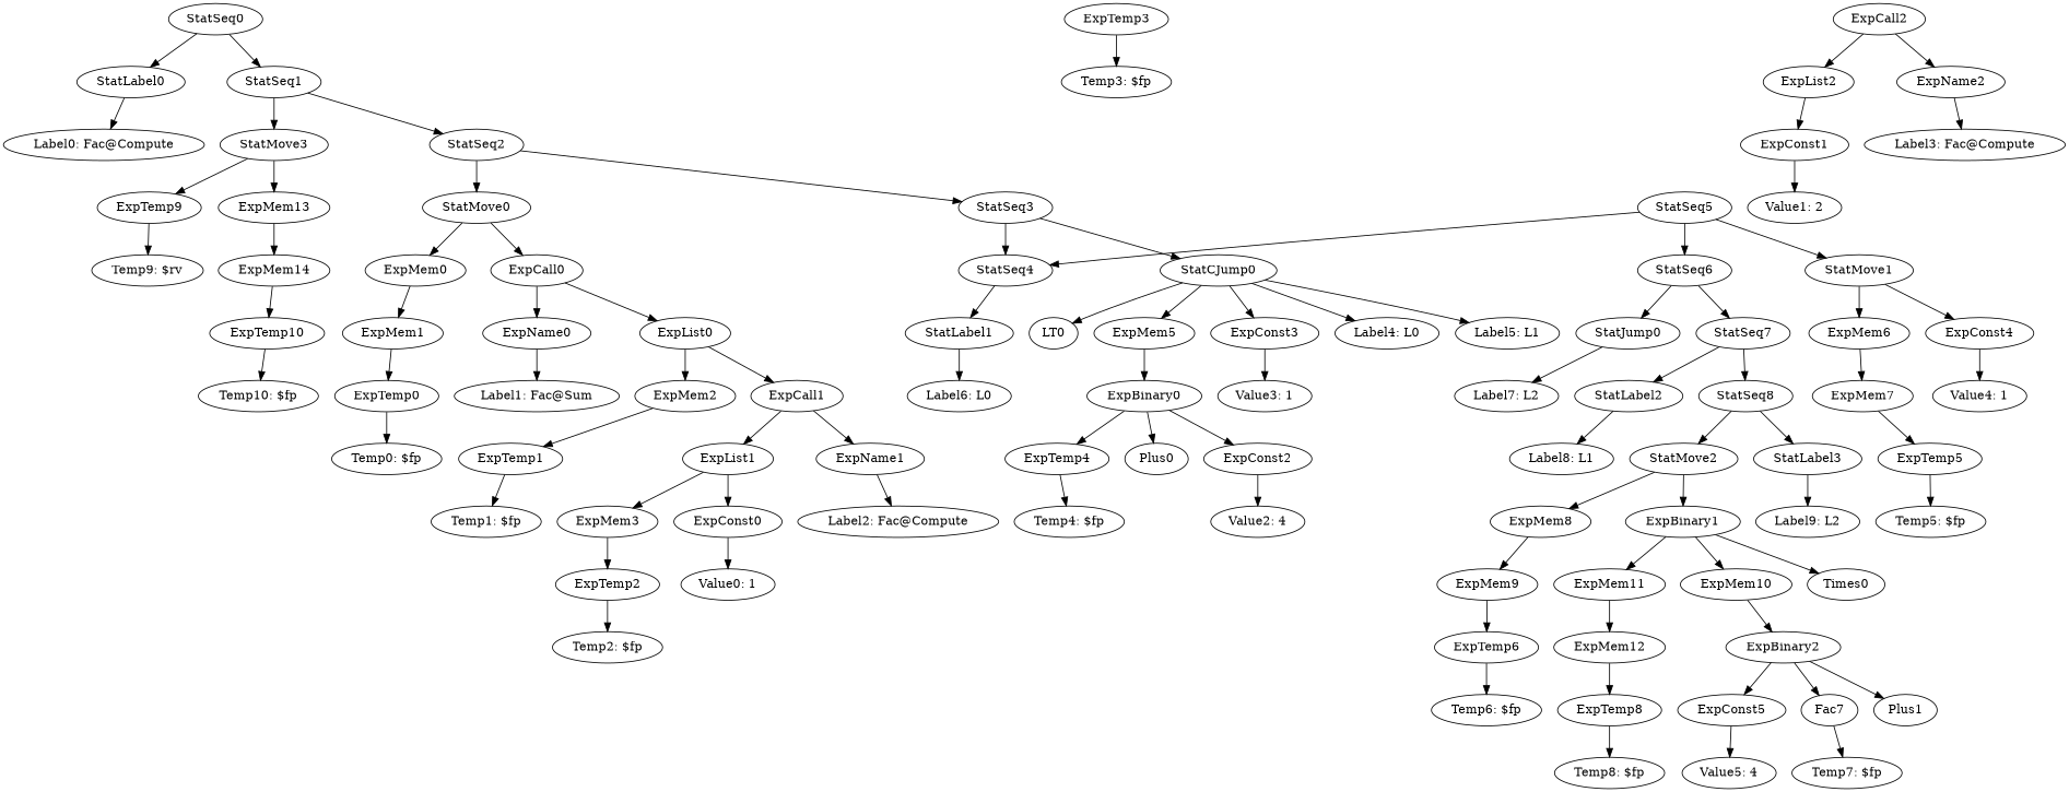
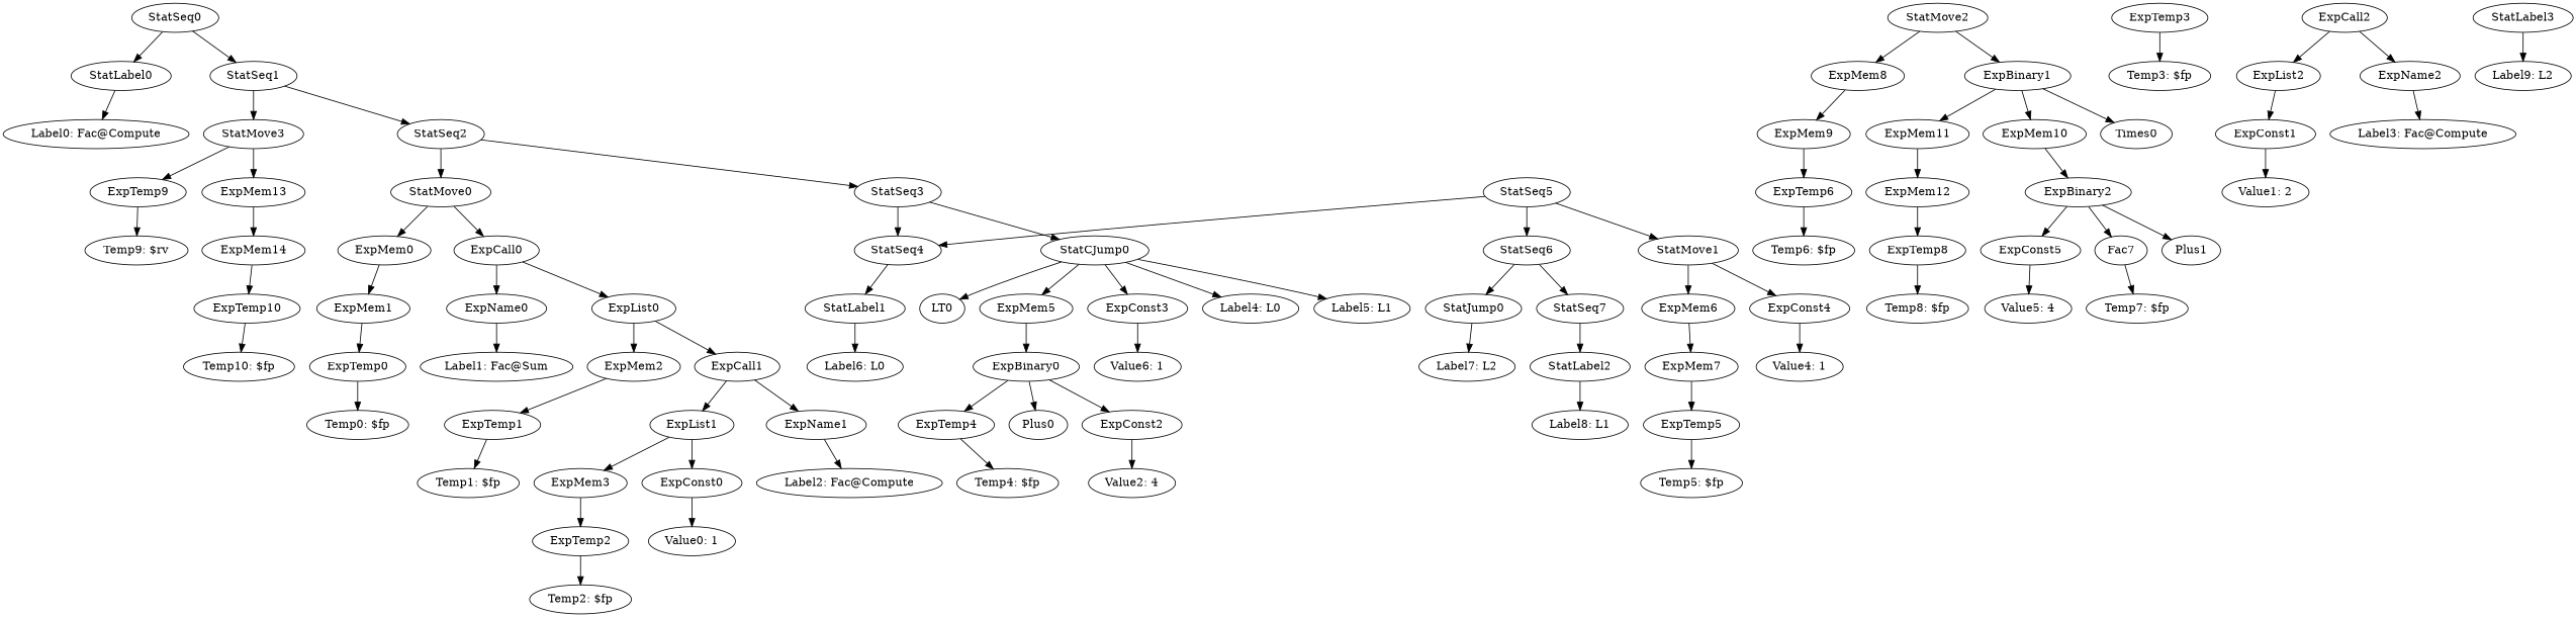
  digraph {
    ordering=out
    ExpTemp10
    "Temp10: $fp"
    StatMove3
    ExpTemp9
    ExpMem13
    "Temp9: $rv"
    ExpMem14
    ExpMem11
    ExpMem12
    ExpTemp8
    "Temp8: $fp"
    ExpMem10
    ExpBinary2
    ExpConst5
    n15 [label=Fac7]
    Plus1
    "Value5: 4"
    "Temp7: $fp"
    StatMove2
    ExpMem8
    ExpBinary1
    ExpMem9
    Times0
    ExpTemp6
    ExpTemp3
    "Temp3: $fp"
    ExpBinary0
    ExpTemp4
    Plus0
    ExpConst2
    "Temp4: $fp"
    "Value2: 4"
    StatSeq0
    StatLabel0
    StatSeq1
    "Label0: Fac@Compute"
    StatSeq2
    StatMove0
    StatSeq3
    ExpTemp1
    "Temp1: $fp"
    ExpTemp5
    "Temp5: $fp"
    ExpTemp2
    "Temp2: $fp"
    ExpList1
    ExpMem3
    ExpConst0
    "Value0: 1"
    ExpMem0
    ExpMem1
    ExpTemp0
    "Temp0: $fp"
    ExpName1
    "Label2: Fac@Compute"
    StatLabel2
    "Label8: L1"
    ExpCall0
    ExpName0
    ExpList0
    "Label1: Fac@Sum"
    ExpMem2
    ExpCall1
    ExpCall2
    ExpList2
    ExpName2
    StatLabel1
    "Label6: L0"
    StatSeq4
    StatSeq5
    StatSeq6
    StatMove1
    StatJump0
    StatSeq7
    ExpMem6
    ExpConst4
    "Label7: L2"
    ExpConst1
    "Value1: 2"
-   StatSeq8
    StatLabel3
    "Label9: L2"
    "Label3: Fac@Compute"
    "Temp6: $fp"
    StatCJump0
    LT0
    ExpMem5
    ExpConst3
    "Label4: L0"
    "Label5: L1"
-   "Value3: 1"
+   "Value3: 1" [label="Value6: 1"]
    ExpMem7
    "Value4: 1"
    ExpTemp10 -> "Temp10: $fp"
    StatMove3 -> ExpTemp9
    StatMove3 -> ExpMem13
    ExpTemp9 -> "Temp9: $rv"
    ExpMem13 -> ExpMem14
    ExpMem14 -> ExpTemp10
    ExpMem11 -> ExpMem12
    ExpMem12 -> ExpTemp8
    ExpTemp8 -> "Temp8: $fp"
    ExpMem10 -> ExpBinary2
    ExpBinary2 -> ExpConst5
    ExpBinary2 -> n15
    ExpBinary2 -> Plus1
    ExpConst5 -> "Value5: 4"
    n15 -> "Temp7: $fp"
    StatMove2 -> ExpMem8
    StatMove2 -> ExpBinary1
    ExpMem8 -> ExpMem9
    ExpBinary1 -> ExpMem11
    ExpBinary1 -> ExpMem10
    ExpBinary1 -> Times0
    ExpMem9 -> ExpTemp6
    ExpTemp6 -> "Temp6: $fp"
    ExpTemp3 -> "Temp3: $fp"
    ExpBinary0 -> ExpTemp4
    ExpBinary0 -> Plus0
    ExpBinary0 -> ExpConst2
    ExpTemp4 -> "Temp4: $fp"
    ExpConst2 -> "Value2: 4"
    StatSeq0 -> StatLabel0
    StatSeq0 -> StatSeq1
    StatLabel0 -> "Label0: Fac@Compute"
    StatSeq1 -> StatMove3
    StatSeq1 -> StatSeq2
    StatSeq2 -> StatMove0
    StatSeq2 -> StatSeq3
    StatMove0 -> ExpMem0
    StatMove0 -> ExpCall0
    StatSeq3 -> StatSeq4
    StatSeq3 -> StatCJump0
    ExpTemp1 -> "Temp1: $fp"
    ExpTemp5 -> "Temp5: $fp"
    ExpTemp2 -> "Temp2: $fp"
    ExpList1 -> ExpMem3
    ExpList1 -> ExpConst0
    ExpMem3 -> ExpTemp2
    ExpConst0 -> "Value0: 1"
    ExpMem0 -> ExpMem1
    ExpMem1 -> ExpTemp0
    ExpTemp0 -> "Temp0: $fp"
    ExpName1 -> "Label2: Fac@Compute"
    StatLabel2 -> "Label8: L1"
    ExpCall0 -> ExpName0
    ExpCall0 -> ExpList0
    ExpName0 -> "Label1: Fac@Sum"
    ExpList0 -> ExpMem2
    ExpList0 -> ExpCall1
    ExpMem2 -> ExpTemp1
    ExpCall1 -> ExpList1
    ExpCall1 -> ExpName1
    ExpCall2 -> ExpList2
    ExpCall2 -> ExpName2
    ExpList2 -> ExpConst1
    ExpName2 -> "Label3: Fac@Compute"
    StatLabel1 -> "Label6: L0"
    StatSeq4 -> StatLabel1
    StatSeq5 -> StatSeq4
    StatSeq5 -> StatSeq6
    StatSeq5 -> StatMove1
    StatSeq6 -> StatJump0
    StatSeq6 -> StatSeq7
    StatMove1 -> ExpMem6
    StatMove1 -> ExpConst4
    StatJump0 -> "Label7: L2"
    StatSeq7 -> StatLabel2
-   StatSeq7 -> StatSeq8
    ExpMem6 -> ExpMem7
    ExpConst4 -> "Value4: 1"
    ExpConst1 -> "Value1: 2"
-   StatSeq8 -> StatMove2
-   StatSeq8 -> StatLabel3
    StatLabel3 -> "Label9: L2"
    StatCJump0 -> LT0
    StatCJump0 -> ExpMem5
    StatCJump0 -> ExpConst3
    StatCJump0 -> "Label4: L0"
    StatCJump0 -> "Label5: L1"
    ExpMem5 -> ExpBinary0
    ExpConst3 -> "Value3: 1"
    ExpMem7 -> ExpTemp5
  }
